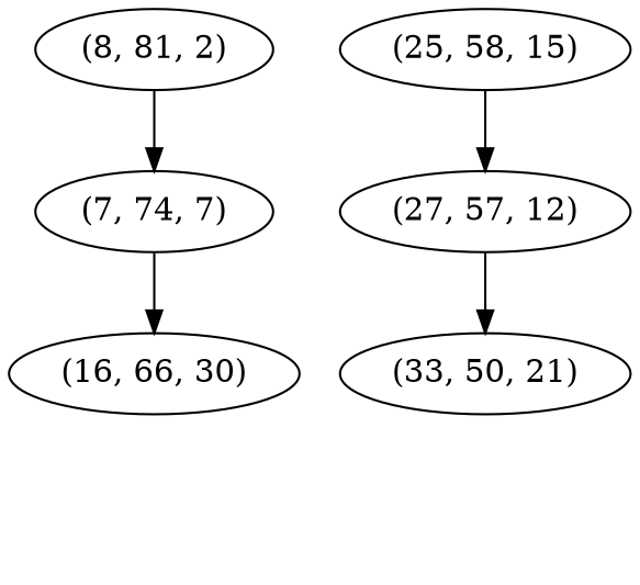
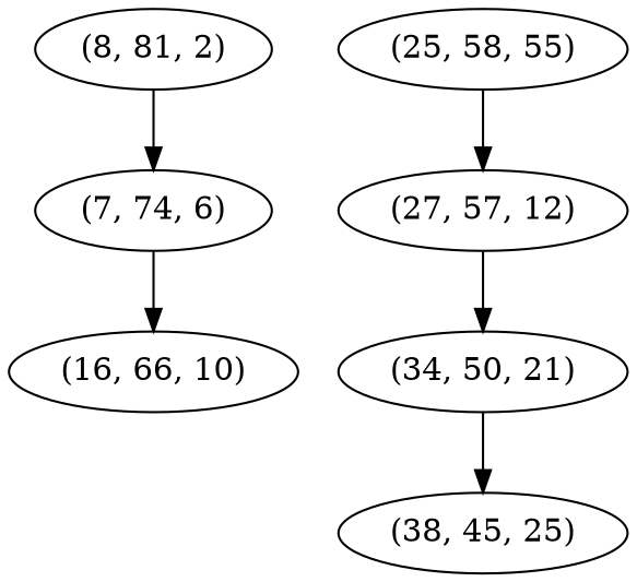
  digraph {
    n1 [label="(8, 81, 2)"]
-   "(7, 74, 6)" [label="(7, 74, 7)"]
-   "(16, 66, 10)" [label="(16, 66, 30)"]
+   "(7, 74, 6)"
+   "(16, 66, 10)"
    n4 [label="(27, 57, 12)"]
-   "(25, 58, 15)"
-   "(34, 50, 21)" [label="(33, 50, 21)"]
+   "(25, 58, 15)" [label="(25, 58, 55)"]
+   "(34, 50, 21)"
+   "(38, 45, 25)"
    n1 -> "(7, 74, 6)"
    "(7, 74, 6)" -> "(16, 66, 10)"
    n4 -> "(34, 50, 21)"
    "(25, 58, 15)" -> n4
+   "(34, 50, 21)" -> "(38, 45, 25)"
  }
